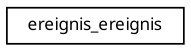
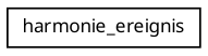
  digraph {
    rankdir=LR
-   n1 [color=black fillcolor=white fontname=Sans fontsize=10 height=0.2 label=ereignis_ereignis shape=record style=filled width=0.4]
+   n1 [color=black fillcolor=white fontname=Sans fontsize=10 height=0.2 label=harmonie_ereignis shape=record style=filled width=0.4]
  }
